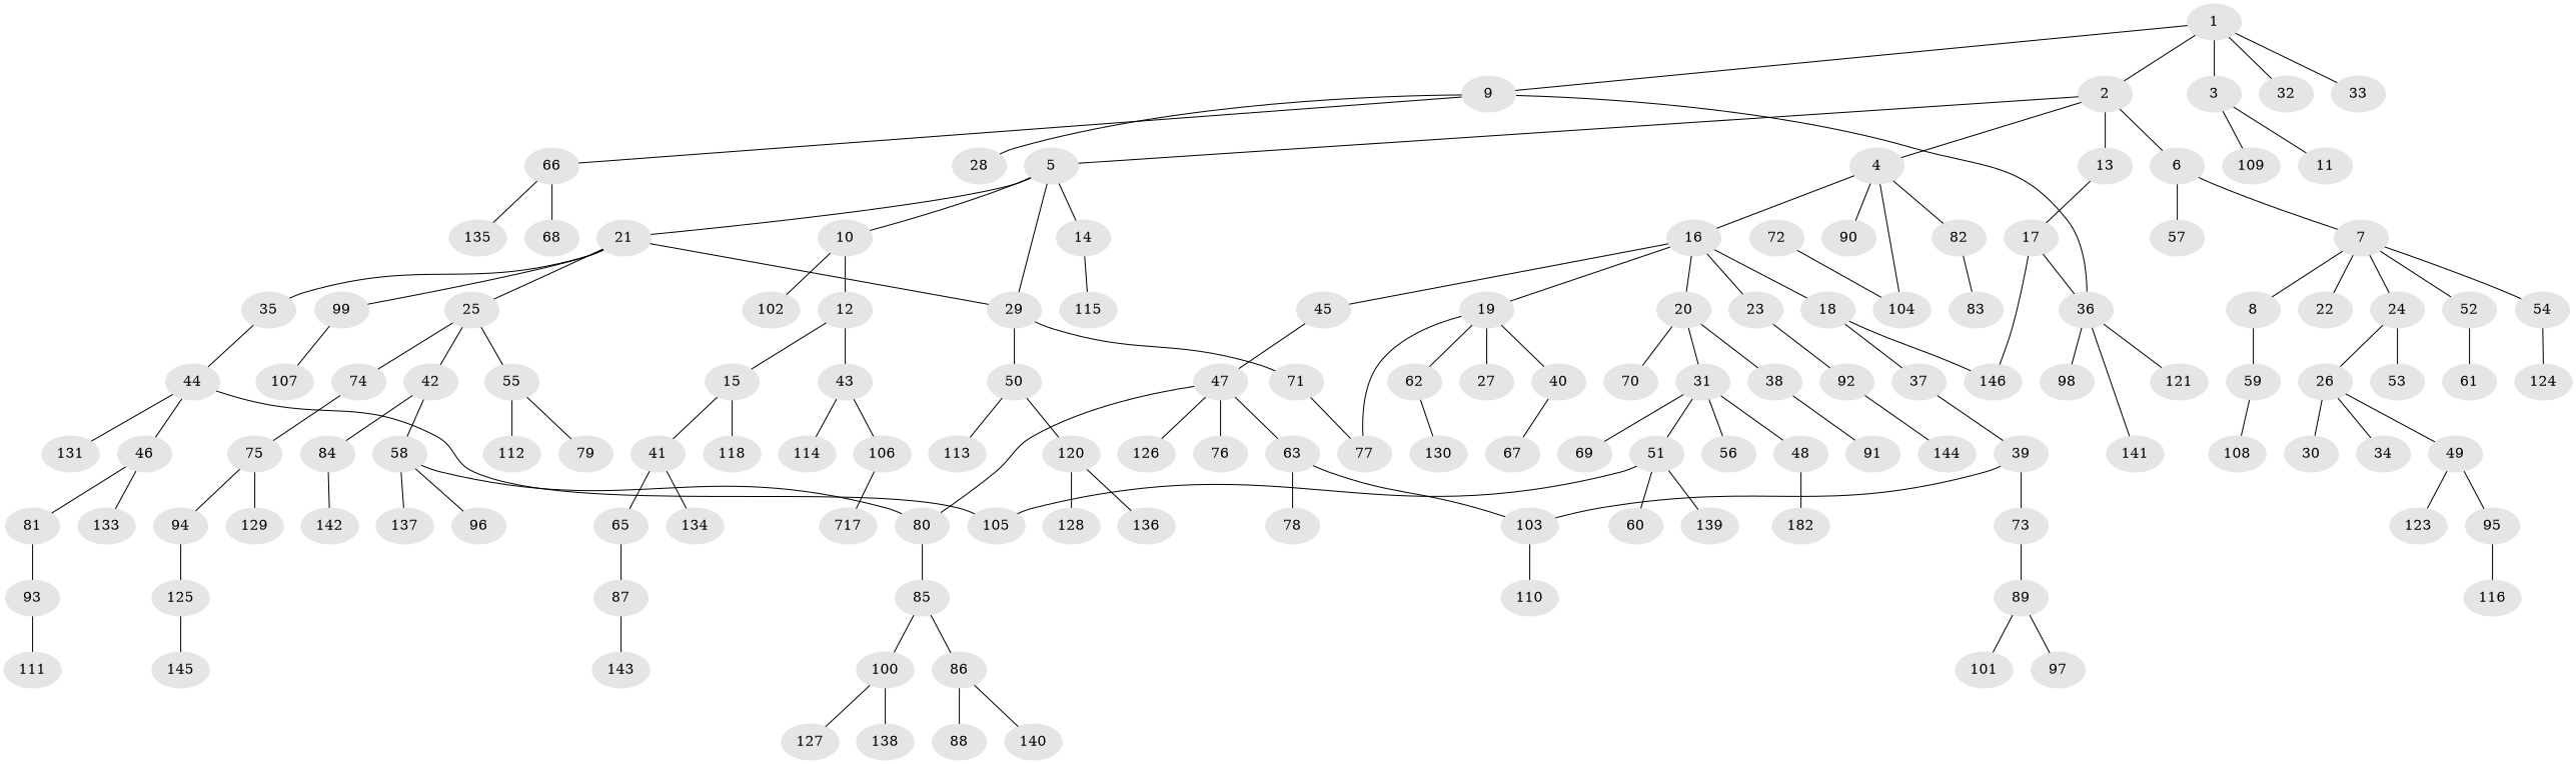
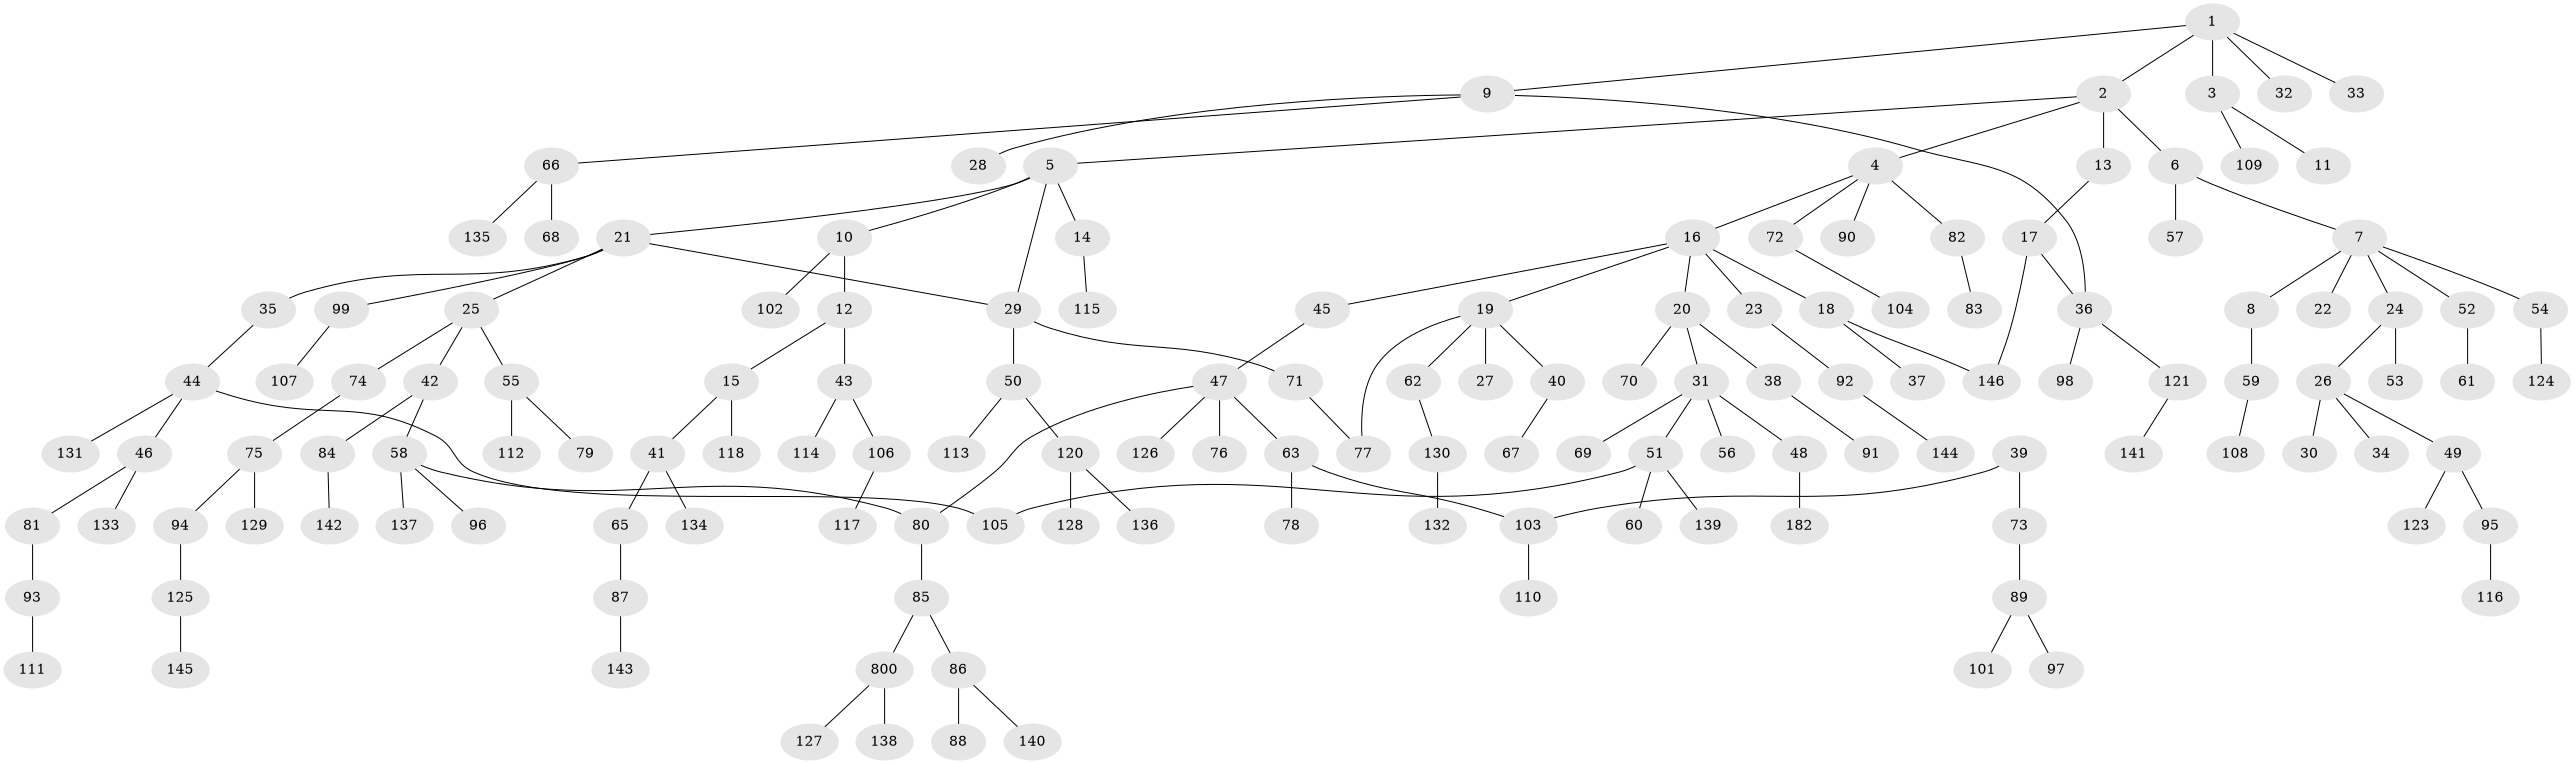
  graph {
    node [color=gray90 style=filled]
    1
    2
    3
    9
    32
    33
    4
    5
    6
    13
    11
    109
    28
    36
    66
    16
    72
    82
    90
    10
    14
    21
    29
    7
    57
    17
    18
    19
    20
    23
    45
    104
    83
    12
    102
    115
    25
    35
    99
    50
    71
    8
    22
    24
    52
    54
    59
    26
    53
    61
    124
    108
    98
    121
    68
    135
    15
    43
    41
    118
    106
    114
    146
    65
    134
    37
    27
    40
    62
    77
    31
    38
    70
    92
    47
    39
    67
    130
    48
    51
    56
    69
    91
    42
    55
    74
    44
    107
    144
    30
    34
    49
    58
    84
    79
    112
    75
    95
    123
    113
    120
    n102 [label=182]
    105
    60
    139
    46
    131
    141
    73
    103
    89
    110
    87
    80
    96
    137
    142
-   117 [label=717]
+   117
    81
    133
    63
    76
    126
    93
    78
    85
    116
    128
    136
+   132
    143
    97
    101
    94
    129
    125
    86
-   100
+   100 [label=800]
    111
    88
    140
    127
    138
    145
    1 -- 2
    1 -- 3
    1 -- 9
    1 -- 32
    1 -- 33
    2 -- 4
    2 -- 5
    2 -- 6
    2 -- 13
    3 -- 11
    3 -- 109
    9 -- 28
    9 -- 36
    9 -- 66
    4 -- 16
-   4 -- 104
+   4 -- 72
    4 -- 82
    4 -- 90
    5 -- 10
    5 -- 14
    5 -- 21
    5 -- 29
    6 -- 7
    6 -- 57
    13 -- 17
    36 -- 98
    36 -- 121
    66 -- 68
    66 -- 135
    16 -- 18
    16 -- 19
    16 -- 20
    16 -- 23
    16 -- 45
    72 -- 104
    82 -- 83
    10 -- 12
    10 -- 102
    14 -- 115
    21 -- 29
    21 -- 25
    21 -- 35
    21 -- 99
    29 -- 50
    29 -- 71
    7 -- 8
    7 -- 22
    7 -- 24
    7 -- 52
    7 -- 54
    17 -- 36
    17 -- 146
    18 -- 146
    18 -- 37
    19 -- 27
    19 -- 40
    19 -- 62
    19 -- 77
    20 -- 31
    20 -- 38
    20 -- 70
    23 -- 92
    45 -- 47
    12 -- 15
    12 -- 43
    25 -- 42
    25 -- 55
    25 -- 74
    35 -- 44
    99 -- 107
    50 -- 113
    50 -- 120
    71 -- 77
    8 -- 59
    24 -- 26
    24 -- 53
    52 -- 61
    54 -- 124
    59 -- 108
    26 -- 30
    26 -- 34
    26 -- 49
-   36 -- 141
+   121 -- 141
    15 -- 41
    15 -- 118
    43 -- 106
    43 -- 114
    41 -- 65
    41 -- 134
    106 -- 117
    65 -- 87
-   37 -- 39
    40 -- 67
    62 -- 130
    31 -- 48
    31 -- 51
    31 -- 56
    31 -- 69
    38 -- 91
    92 -- 144
    47 -- 80
    47 -- 63
    47 -- 76
    47 -- 126
    39 -- 73
    39 -- 103
+   130 -- 132
    48 -- n102
    51 -- 105
    51 -- 60
    51 -- 139
    42 -- 58
    42 -- 84
    55 -- 79
    55 -- 112
    74 -- 75
    44 -- 105
    44 -- 46
    44 -- 131
    49 -- 95
    49 -- 123
    58 -- 80
    58 -- 96
    58 -- 137
    84 -- 142
    75 -- 94
    75 -- 129
    95 -- 116
    120 -- 128
    120 -- 136
    46 -- 81
    46 -- 133
    73 -- 89
    103 -- 110
    89 -- 97
    89 -- 101
    87 -- 143
    80 -- 85
    81 -- 93
    63 -- 103
    63 -- 78
    93 -- 111
    85 -- 86
    85 -- 100
    94 -- 125
    125 -- 145
    86 -- 88
    86 -- 140
    100 -- 127
    100 -- 138
  }
